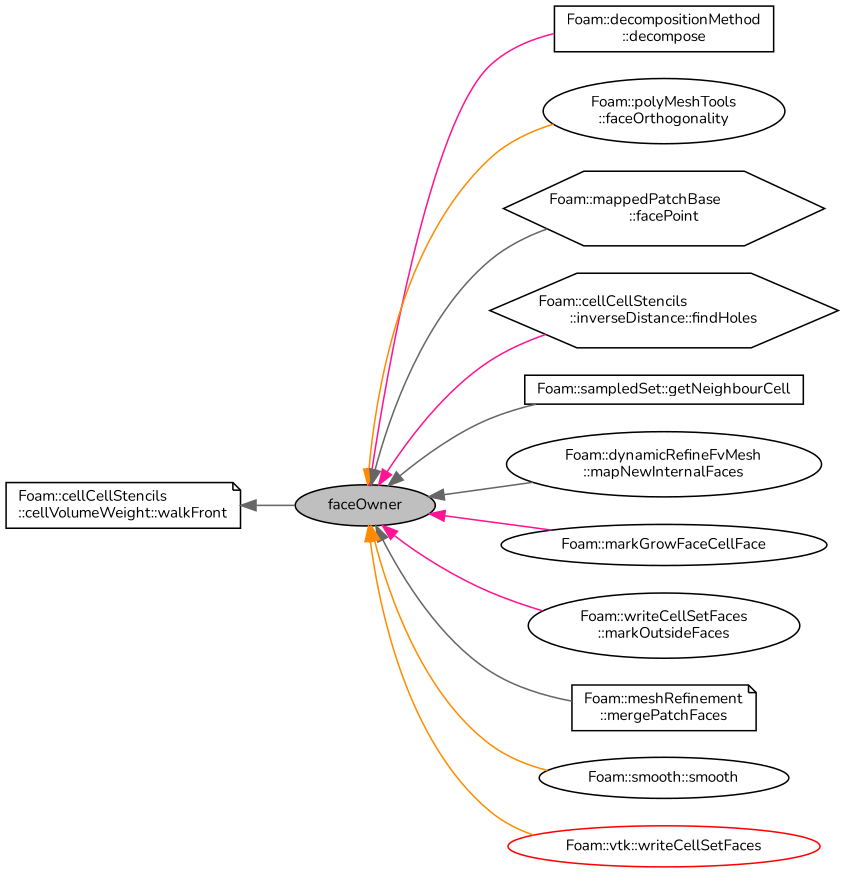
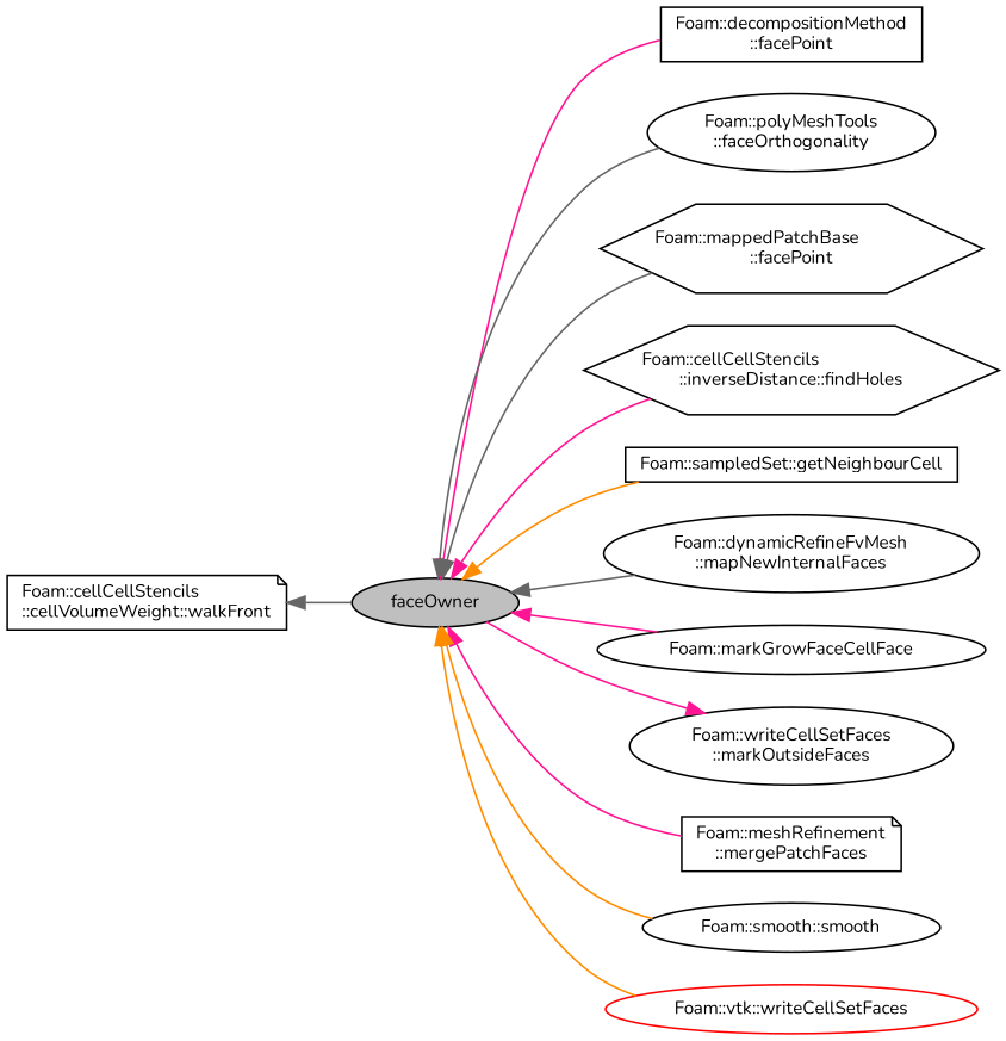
  digraph {
    fontname=Nunito
    rankdir=LR
    node [color=black fontname=Nunito fontsize=10 shape=ellipse]
    edge [color=deeppink dir=back fontname=Nunito fontsize=10 labelfontname=Helvetica labelfontsize=10 style=solid]
    n1 [fillcolor=grey75 fontcolor=black height=0.2 label=faceOwner style=filled width=0.4]
-   n2 [height=0.2 label="Foam::decompositionMethod\l::decompose" shape=box width=0.4]
+   n2 [height=0.2 label="Foam::decompositionMethod\l::facePoint" shape=box width=0.4]
    n3 [height=0.2 label="Foam::polyMeshTools\l::faceOrthogonality" width=0.4]
    n4 [height=0.2 label="Foam::mappedPatchBase\l::facePoint" shape=hexagon width=0.4]
    n5 [height=0.2 label="Foam::cellCellStencils\l::inverseDistance::findHoles" shape=hexagon width=0.4]
    n6 [height=0.2 label="Foam::sampledSet::getNeighbourCell" shape=box width=0.4]
    n7 [height=0.2 label="Foam::dynamicRefineFvMesh\l::mapNewInternalFaces" width=0.4]
    n8 [height=0.2 label="Foam::markGrowFaceCellFace" width=0.4]
    n9 [height=0.2 label="Foam::writeCellSetFaces\l::markOutsideFaces" width=0.4]
    n10 [height=0.2 label="Foam::meshRefinement\l::mergePatchFaces" shape=note width=0.4]
    n11 [height=0.2 label="Foam::smooth::smooth" width=0.4]
    n12 [color=red height=0.2 label="Foam::vtk::writeCellSetFaces" width=0.4]
    n13 [height=0.2 label="Foam::cellCellStencils\l::cellVolumeWeight::walkFront" shape=note width=0.4]
    n1 -> n2
-   n1 -> n3 [color=darkorange]
+   n1 -> n3 [color=gray40]
    n1 -> n4 [color=gray40]
    n1 -> n5
-   n1 -> n6 [color=gray40]
+   n1 -> n6 [color=darkorange]
    n1 -> n7 [color=gray40]
    n1 -> n8
-   n1 -> n9
-   n1 -> n10 [color=gray40]
+   n9 -> n1
+   n1 -> n10
    n1 -> n11 [color=darkorange]
    n1 -> n12 [color=darkorange]
    n13 -> n1 [color=gray40]
  }
